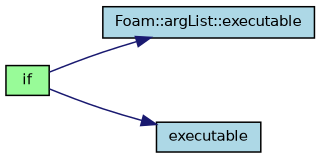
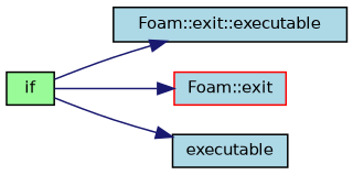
  digraph {
    fontname="DejaVu Sans"
    rankdir=LR
    node [color=black fillcolor=lightblue fontname="DejaVu Sans" fontsize=10 shape=record style=filled]
    edge [color=midnightblue fontname="DejaVu Sans" fontsize=10 labelfontname=FreeSans labelfontsize=10 style=solid]
    n1 [fillcolor=palegreen fontcolor=black height=0.2 label=if width=0.4]
-   n2 [height=0.2 label="Foam::argList::executable" width=0.4]
+   n2 [height=0.2 label="Foam::exit::executable" width=0.4]
+   n3 [color=red height=0.2 label="Foam::exit" width=0.4]
    n4 [height=0.2 label=executable width=0.4]
    n1 -> n2
+   n1 -> n3
    n1 -> n4
  }
